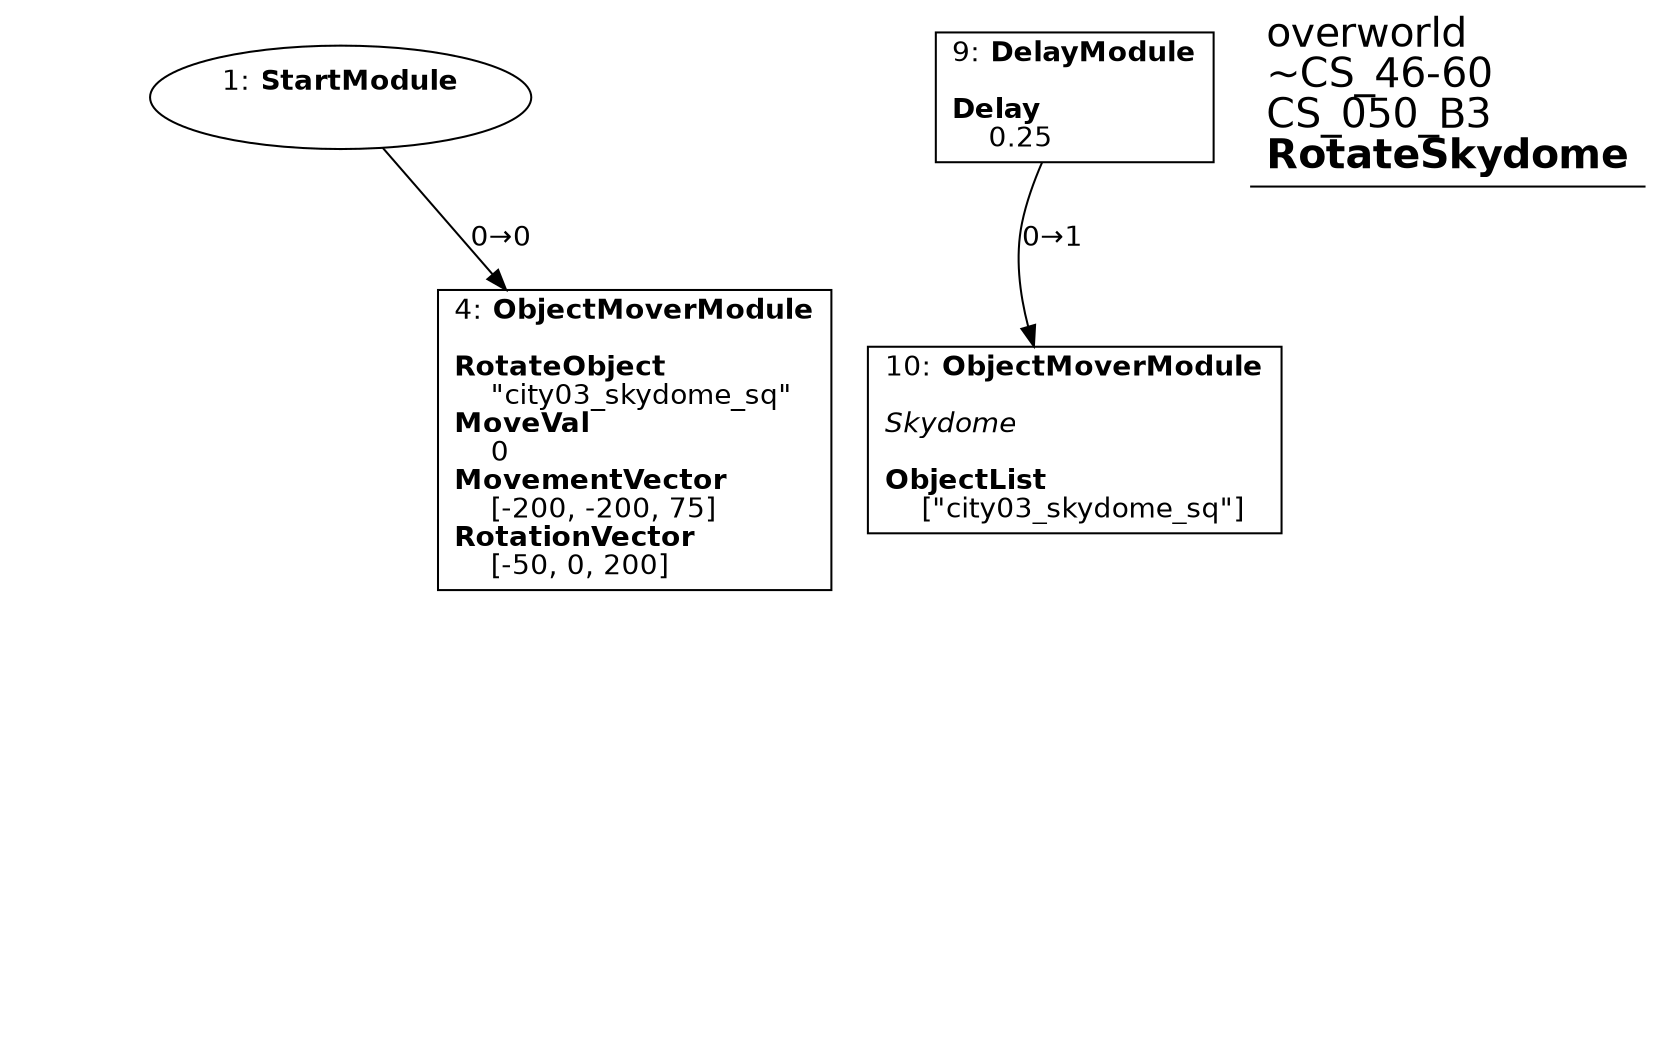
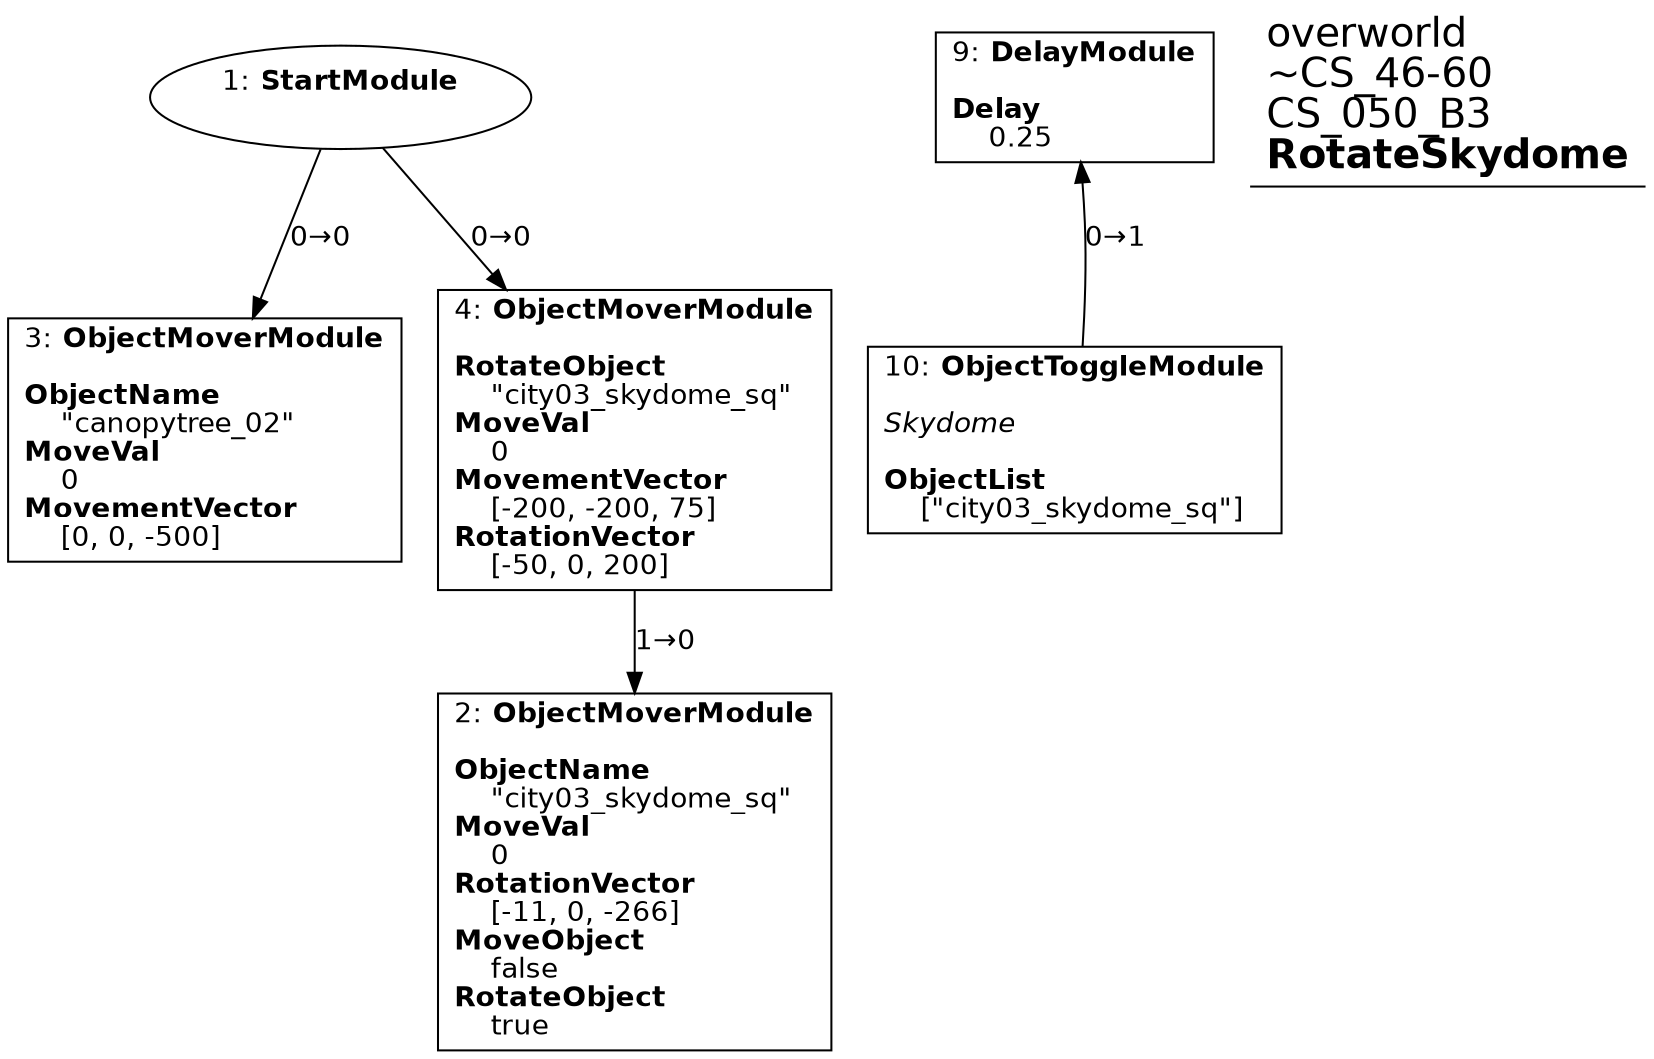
  digraph {
    fontname="DejaVu Sans"
    splines=spline
    node [fontname="DejaVu Sans" shape=box]
    edge [fontname="DejaVu Sans"]
    n1 [label=<1: <b>StartModule</b><br/><br/>> shape=oval]
+   n2 [label=<3: <b>ObjectMoverModule</b><br/><br/><b>ObjectName</b><br align="left"/>    &quot;canopytree_02&quot;<br align="left"/><b>MoveVal</b><br align="left"/>    0<br align="left"/><b>MovementVector</b><br align="left"/>    [0, 0, -500]<br align="left"/>>]
    n3 [label=<4: <b>ObjectMoverModule</b><br/><br/><b>RotateObject</b><br align="left"/>    &quot;city03_skydome_sq&quot;<br align="left"/><b>MoveVal</b><br align="left"/>    0<br align="left"/><b>MovementVector</b><br align="left"/>    [-200, -200, 75]<br align="left"/><b>RotationVector</b><br align="left"/>    [-50, 0, 200]<br align="left"/>>]
+   n4 [label=<2: <b>ObjectMoverModule</b><br/><br/><b>ObjectName</b><br align="left"/>    &quot;city03_skydome_sq&quot;<br align="left"/><b>MoveVal</b><br align="left"/>    0<br align="left"/><b>RotationVector</b><br align="left"/>    [-11, 0, -266]<br align="left"/><b>MoveObject</b><br align="left"/>    false<br align="left"/><b>RotateObject</b><br align="left"/>    true<br align="left"/>>]
    n5 [label=<9: <b>DelayModule</b><br/><br/><b>Delay</b><br align="left"/>    0.25<br align="left"/>>]
-   n6 [label=<10: <b>ObjectMoverModule</b><br/><br/><i>Skydome<br align="left"/></i><br align="left"/><b>ObjectList</b><br align="left"/>    [&quot;city03_skydome_sq&quot;]<br align="left"/>>]
+   n6 [label=<10: <b>ObjectToggleModule</b><br/><br/><i>Skydome<br align="left"/></i><br align="left"/><b>ObjectList</b><br align="left"/>    [&quot;city03_skydome_sq&quot;]<br align="left"/>>]
    n7 [label=<<font point-size="20">overworld<br align="left"/>~CS_46-60<br align="left"/>CS_050_B3<br align="left"/><b>RotateSkydome</b><br align="left"/></font>> shape=underline]
+   n1 -> n2 [label="0→0"]
    n1 -> n3 [label="0→0"]
-   n5 -> n6 [label="0→1"]
+   n3 -> n4 [label="1→0"]
+   n6 -> n5 [label="0→1"]
  }
